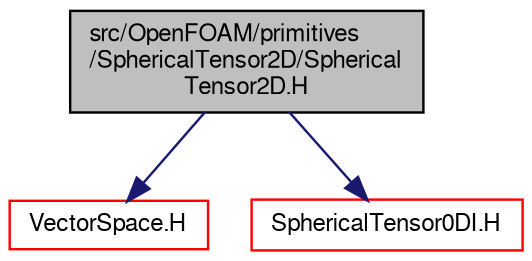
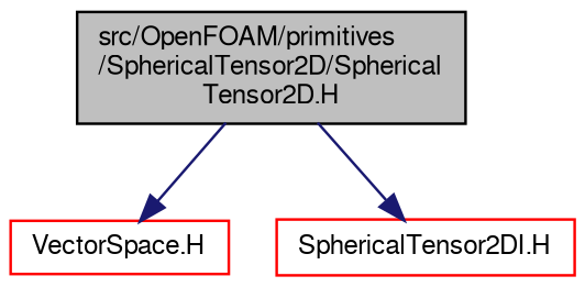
  digraph {
    node [color=red fontname=FreeSans fontsize=10 shape=record]
    edge [color=midnightblue fontname=FreeSans fontsize=10 labelfontname=FreeSans labelfontsize=10 style=solid]
    n1 [color=black fillcolor=grey75 fontcolor=black height=0.2 label="src/OpenFOAM/primitives\l/SphericalTensor2D/Spherical\lTensor2D.H" style=filled width=0.4]
    n2 [height=0.2 label="VectorSpace.H" width=0.4]
-   n3 [height=0.2 label="SphericalTensor0DI.H" width=0.4]
+   n3 [height=0.2 label="SphericalTensor2DI.H" width=0.4]
    n1 -> n2
    n1 -> n3
  }
